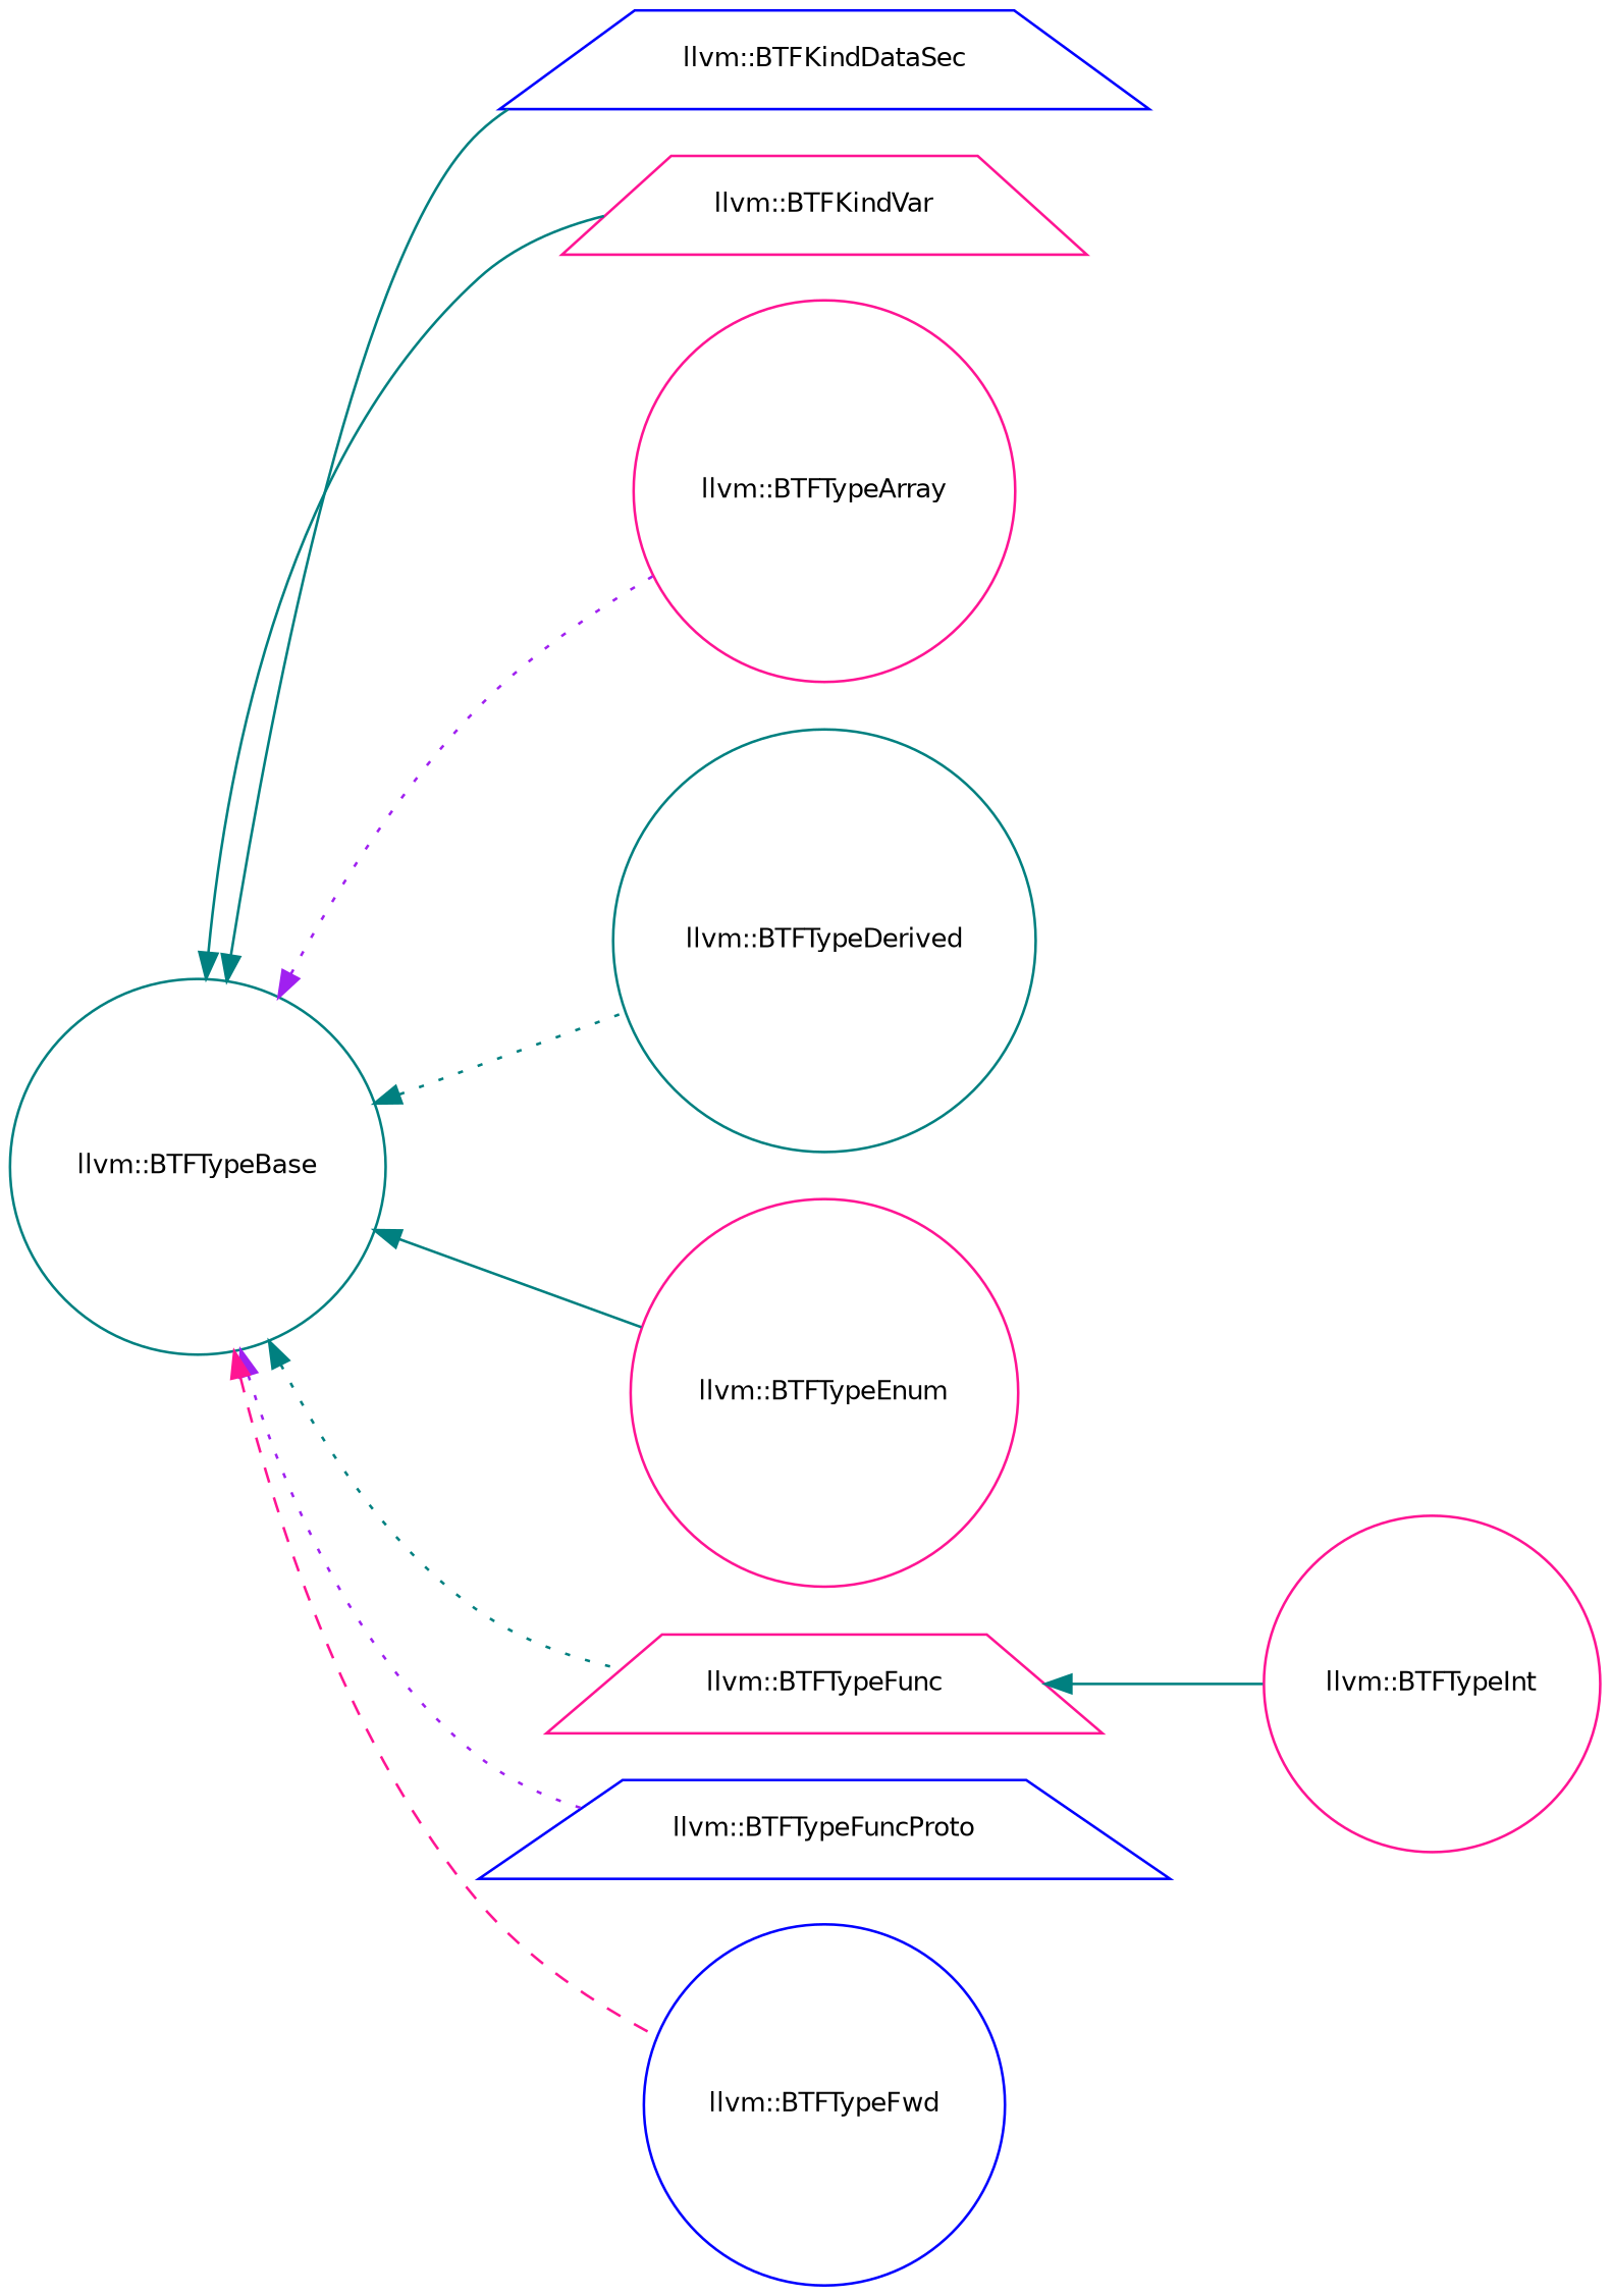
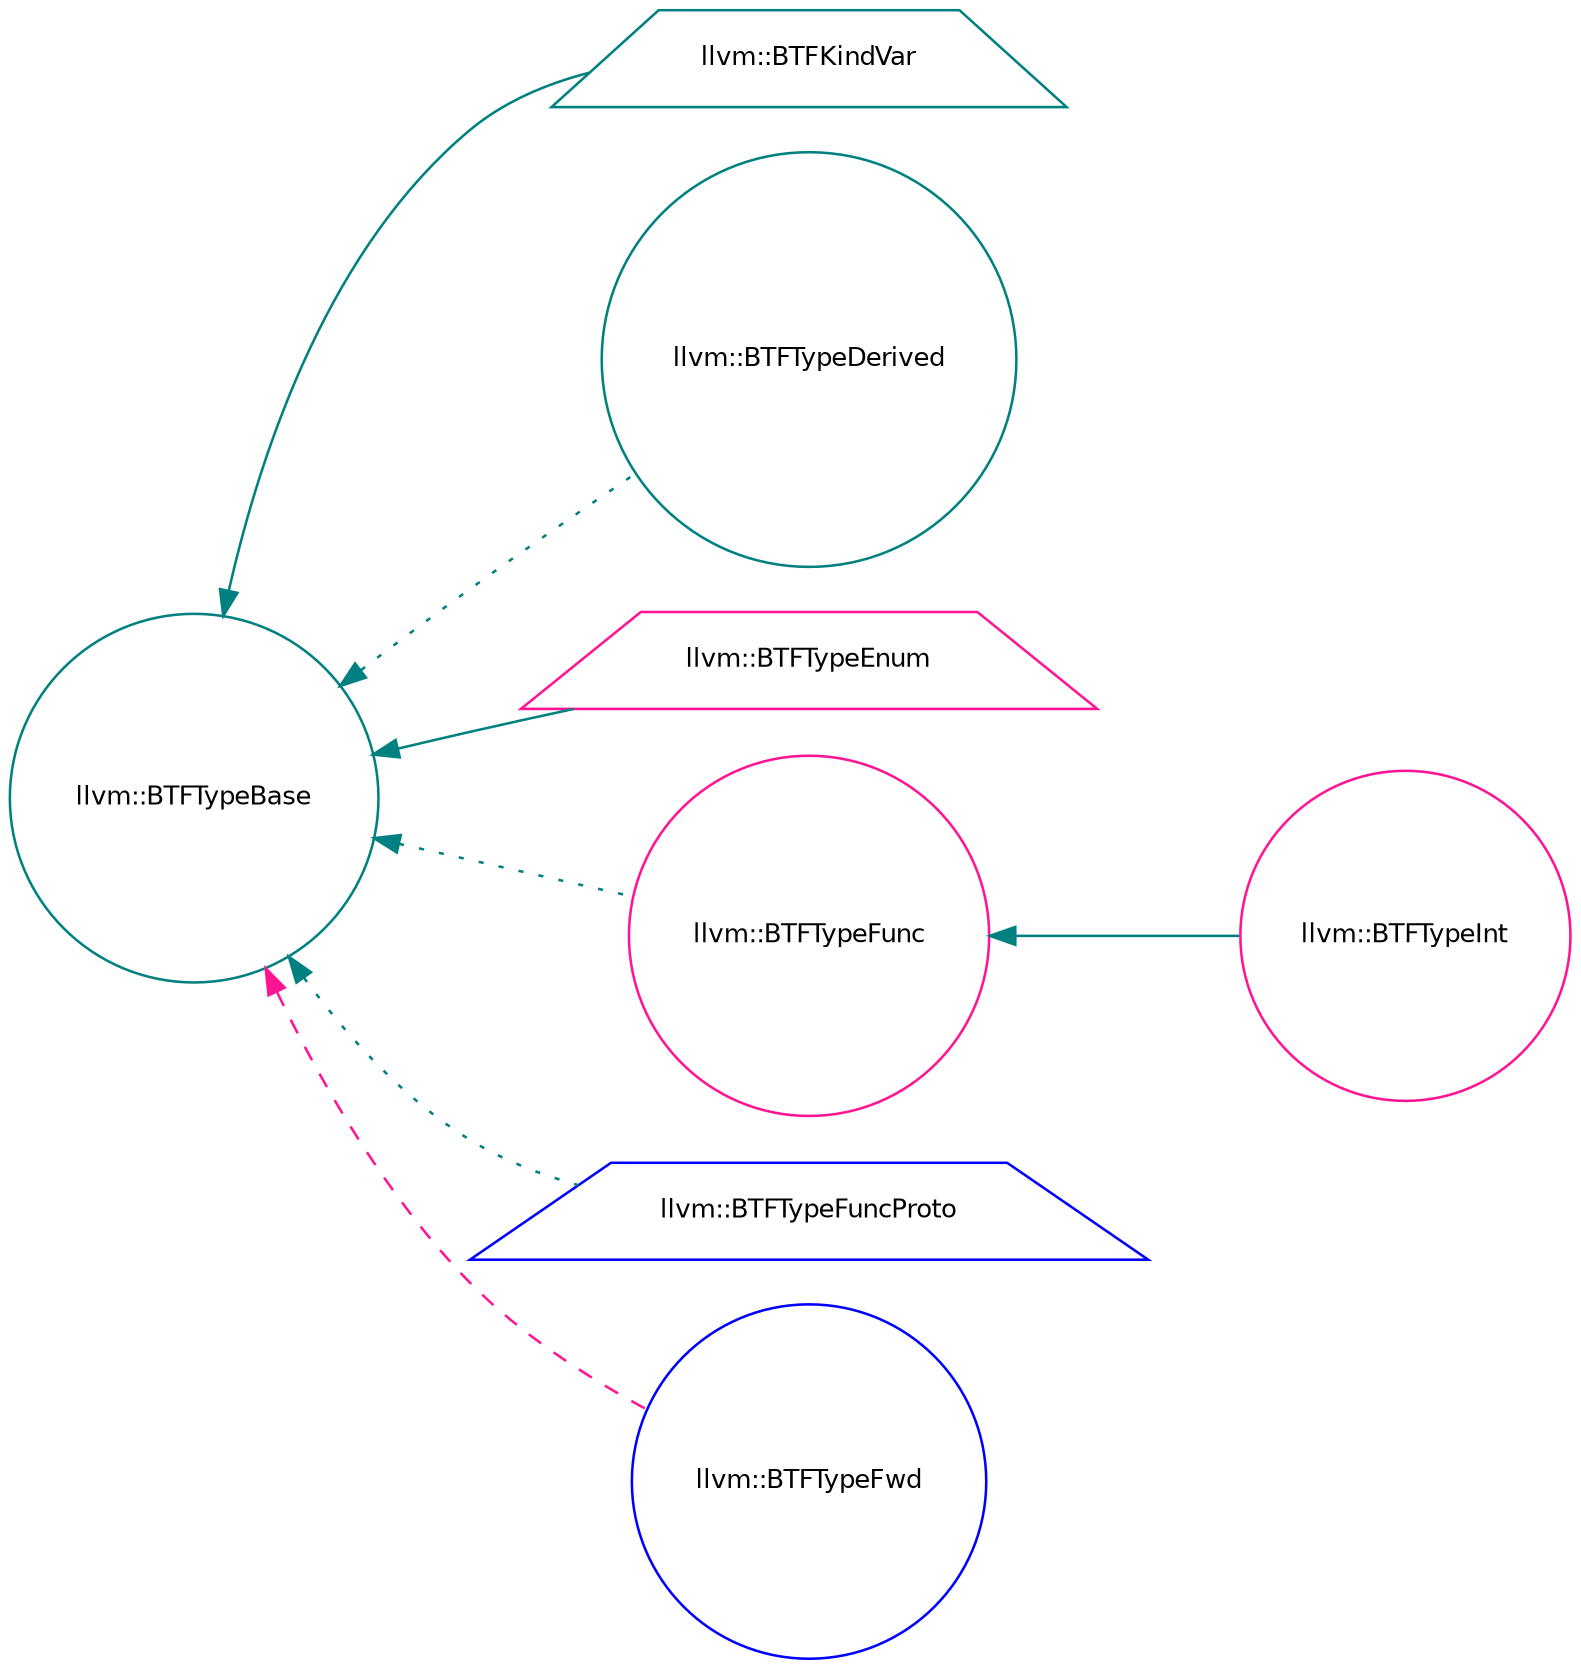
  digraph {
    rankdir=LR
    node [color=deeppink fontname=Helvetica fontsize=10 shape=circle]
    edge [color=teal dir=back fontname=Helvetica fontsize=10 labelfontname=Helvetica labelfontsize=10 style=solid]
    n1 [color=teal height=0.2 label="llvm::BTFTypeBase" width=0.4]
-   n2 [color=blue height=0.2 label="llvm::BTFKindDataSec" shape=trapezium width=0.4]
-   n3 [height=0.2 label="llvm::BTFKindVar" shape=trapezium width=0.4]
-   n4 [height=0.2 label="llvm::BTFTypeArray" width=0.4]
+   n3 [color=teal height=0.2 label="llvm::BTFKindVar" shape=trapezium width=0.4]
    n5 [color=teal height=0.2 label="llvm::BTFTypeDerived" width=0.4]
-   n6 [height=0.2 label="llvm::BTFTypeEnum" width=0.4]
-   n7 [height=0.2 label="llvm::BTFTypeFunc" shape=trapezium width=0.4]
+   n6 [height=0.2 label="llvm::BTFTypeEnum" shape=trapezium width=0.4]
+   n7 [height=0.2 label="llvm::BTFTypeFunc" width=0.4]
    n8 [color=blue height=0.2 label="llvm::BTFTypeFuncProto" shape=trapezium width=0.4]
    n9 [color=blue height=0.2 label="llvm::BTFTypeFwd" width=0.4]
    n10 [height=0.2 label="llvm::BTFTypeInt" width=0.4]
-   n1 -> n2
    n1 -> n3
-   n1 -> n4 [color=purple style=dotted]
    n1 -> n5 [style=dotted]
    n1 -> n6
    n1 -> n7 [style=dotted]
-   n1 -> n8 [color=purple style=dotted]
+   n1 -> n8 [style=dotted]
    n1 -> n9 [color=deeppink style=dashed]
    n7 -> n10
  }
